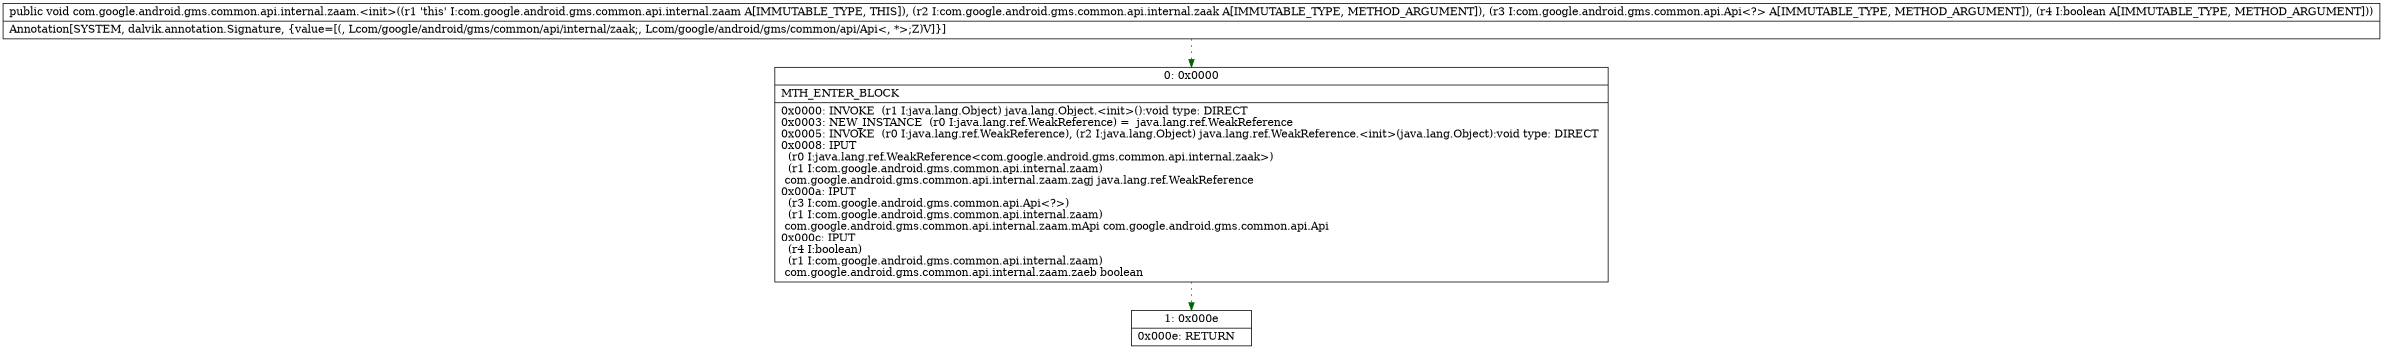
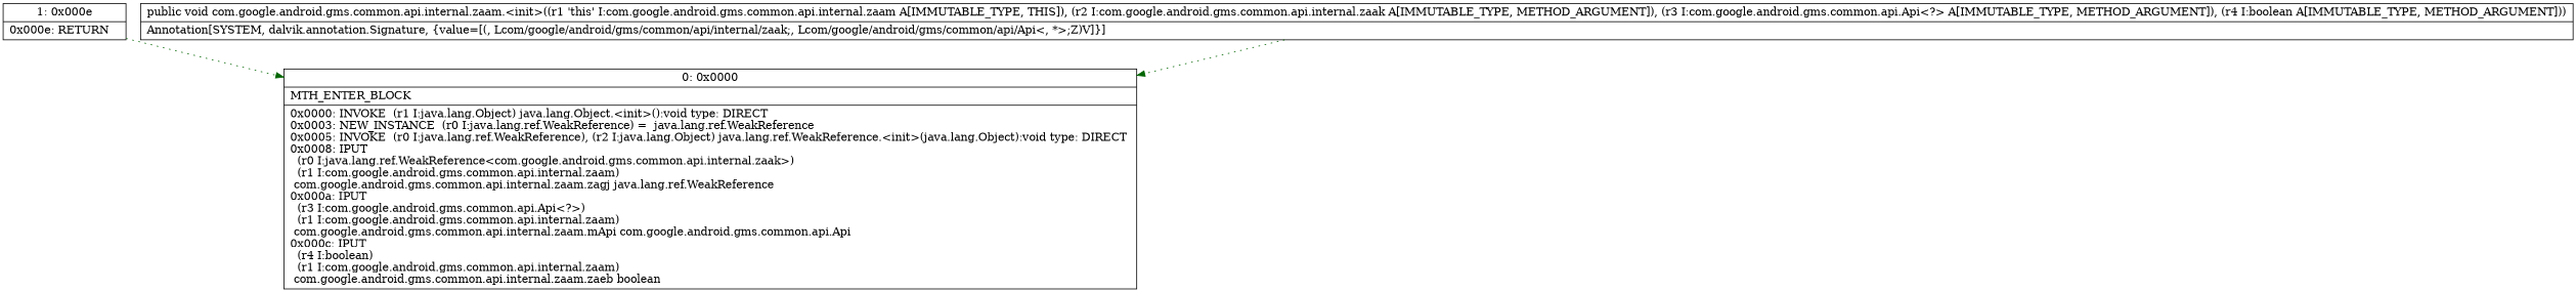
  digraph {
    node [shape=record]
    edge [color=darkgreen style=dotted]
    n1 [label="{0\:\ 0x0000|MTH_ENTER_BLOCK\l|0x0000: INVOKE  (r1 I:java.lang.Object) java.lang.Object.\<init\>():void type: DIRECT \l0x0003: NEW_INSTANCE  (r0 I:java.lang.ref.WeakReference) =  java.lang.ref.WeakReference \l0x0005: INVOKE  (r0 I:java.lang.ref.WeakReference), (r2 I:java.lang.Object) java.lang.ref.WeakReference.\<init\>(java.lang.Object):void type: DIRECT \l0x0008: IPUT  \l  (r0 I:java.lang.ref.WeakReference\<com.google.android.gms.common.api.internal.zaak\>)\l  (r1 I:com.google.android.gms.common.api.internal.zaam)\l com.google.android.gms.common.api.internal.zaam.zagj java.lang.ref.WeakReference \l0x000a: IPUT  \l  (r3 I:com.google.android.gms.common.api.Api\<?\>)\l  (r1 I:com.google.android.gms.common.api.internal.zaam)\l com.google.android.gms.common.api.internal.zaam.mApi com.google.android.gms.common.api.Api \l0x000c: IPUT  \l  (r4 I:boolean)\l  (r1 I:com.google.android.gms.common.api.internal.zaam)\l com.google.android.gms.common.api.internal.zaam.zaeb boolean \l}"]
    n2 [label="{1\:\ 0x000e|0x000e: RETURN   \l}"]
    n3 [label="{public void com.google.android.gms.common.api.internal.zaam.\<init\>((r1 'this' I:com.google.android.gms.common.api.internal.zaam A[IMMUTABLE_TYPE, THIS]), (r2 I:com.google.android.gms.common.api.internal.zaak A[IMMUTABLE_TYPE, METHOD_ARGUMENT]), (r3 I:com.google.android.gms.common.api.Api\<?\> A[IMMUTABLE_TYPE, METHOD_ARGUMENT]), (r4 I:boolean A[IMMUTABLE_TYPE, METHOD_ARGUMENT]))  | Annotation[SYSTEM, dalvik.annotation.Signature, \{value=[(, Lcom\/google\/android\/gms\/common\/api\/internal\/zaak;, Lcom\/google\/android\/gms\/common\/api\/Api\<, *\>;Z)V]\}]\l}"]
-   n1 -> n2
+   n2 -> n1
    n3 -> n1
  }
